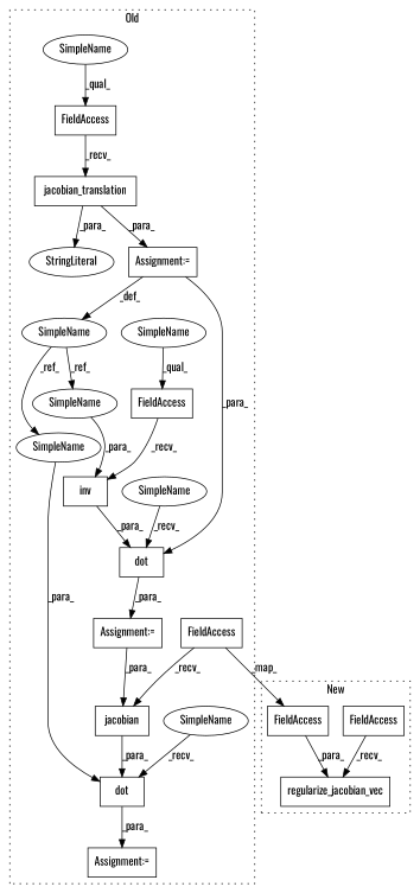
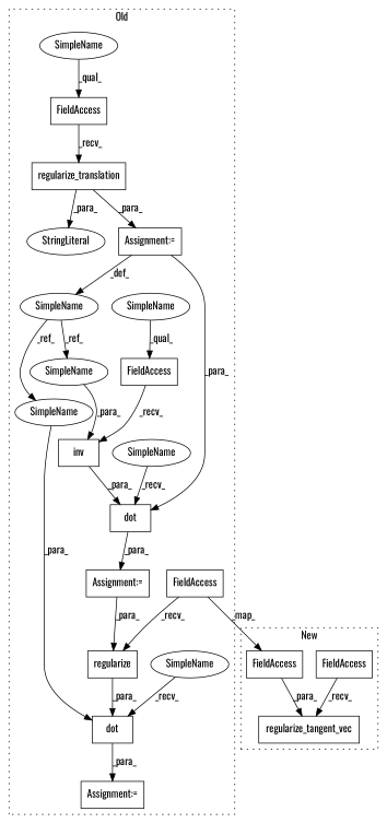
  digraph {
    fontname=Oswald
    node [a=42 fontname=Oswald l=5 s=27721 shape=box]
    edge [fontname=Oswald]
    n1 [a=32 l="4,1" label=dot s="27853,27883"]
    n2 [a=32 l="4,1" label=inv s="27734,27746"]
    n3 [a=32 l="4,1" label=dot s="27717,27759"]
    n4 [a=22 l=12 label=FieldAccess]
-   n5 [a=32 l="11,1" label=jacobian s="27799,27827"]
+   n5 [a=32 l="11,1" label=regularize s="27799,27827"]
    n6 [l=8 label=SimpleName s=27624 shape=ellipse]
-   n7 [a=32 l="21,1" label=jacobian_translation s="27644,27682"]
+   n7 [a=32 l="21,1" label=regularize_translation s="27644,27682"]
    n8 [a=22 l=10 label=FieldAccess s=27633]
    n9 [a=22 l=10 label=FieldAccess s=27788]
    n10 [a=45 l=6 label=StringLiteral s=27676 shape=ellipse]
    n11 [a=7 l=1 label="Assignment:=" s=27632]
    n12 [a=7 l=1 label="Assignment:=" s=27710]
    n13 [a=7 l=1 label="Assignment:=" s=27846]
    n14 [label=SimpleName s=27711 shape=ellipse]
    n15 [label=SimpleName s=27847 shape=ellipse]
    n16 [label=SimpleName shape=ellipse]
    n17 [l=4 label=SimpleName s=27633 shape=ellipse]
    n18 [l=8 label=SimpleName s=27857 shape=ellipse]
    n19 [l=8 label=SimpleName s=27738 shape=ellipse]
-   n20 [a=32 l="23,1" label=regularize_jacobian_vec s="27135,27191"]
+   n20 [a=32 l="23,1" label=regularize_tangent_vec s="27135,27191"]
    n21 [a=22 label=FieldAccess s=27122]
    n22 [a=22 l=10 label=FieldAccess s=27158]
    subgraph cluster_1 {
      label=Old
      style=dotted
      n1
      n2
      n3
      n4
      n5
      n6
      n7
      n8
      n9
      n10
      n11
      n12
      n13
      n14
      n15
      n16
      n17
      n18
      n19
    }
    subgraph cluster_2 {
      label=New
      style=dotted
      n20
      n21
      n22
    }
    n1 -> n13 [label=_para_]
    n2 -> n3 [label=_para_]
    n3 -> n12 [label=_para_]
    n4 -> n2 [label=_recv_]
    n5 -> n1 [label=_para_]
    n6 -> n18 [label=_ref_]
    n6 -> n19 [label=_ref_]
    n7 -> n10 [label=_para_]
    n7 -> n11 [label=_para_]
    n8 -> n7 [label=_recv_]
    n9 -> n5 [label=_recv_]
    n9 -> n22 [label=_map_]
    n11 -> n3 [label=_para_]
    n11 -> n6 [label=_def_]
    n12 -> n5 [label=_para_]
    n14 -> n3 [label=_recv_]
    n15 -> n1 [label=_recv_]
    n16 -> n4 [label=_qual_]
    n17 -> n8 [label=_qual_]
    n18 -> n1 [label=_para_]
    n19 -> n2 [label=_para_]
    n21 -> n20 [label=_recv_]
    n22 -> n20 [label=_para_]
  }
